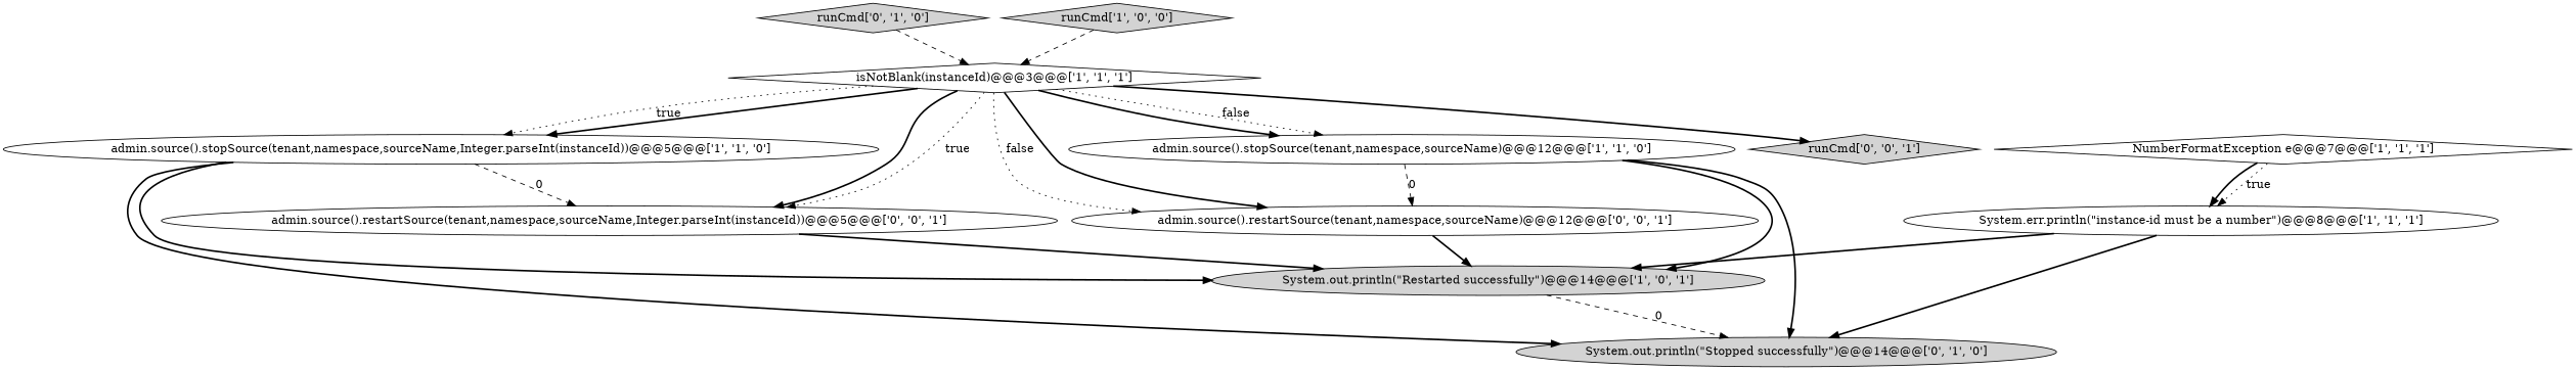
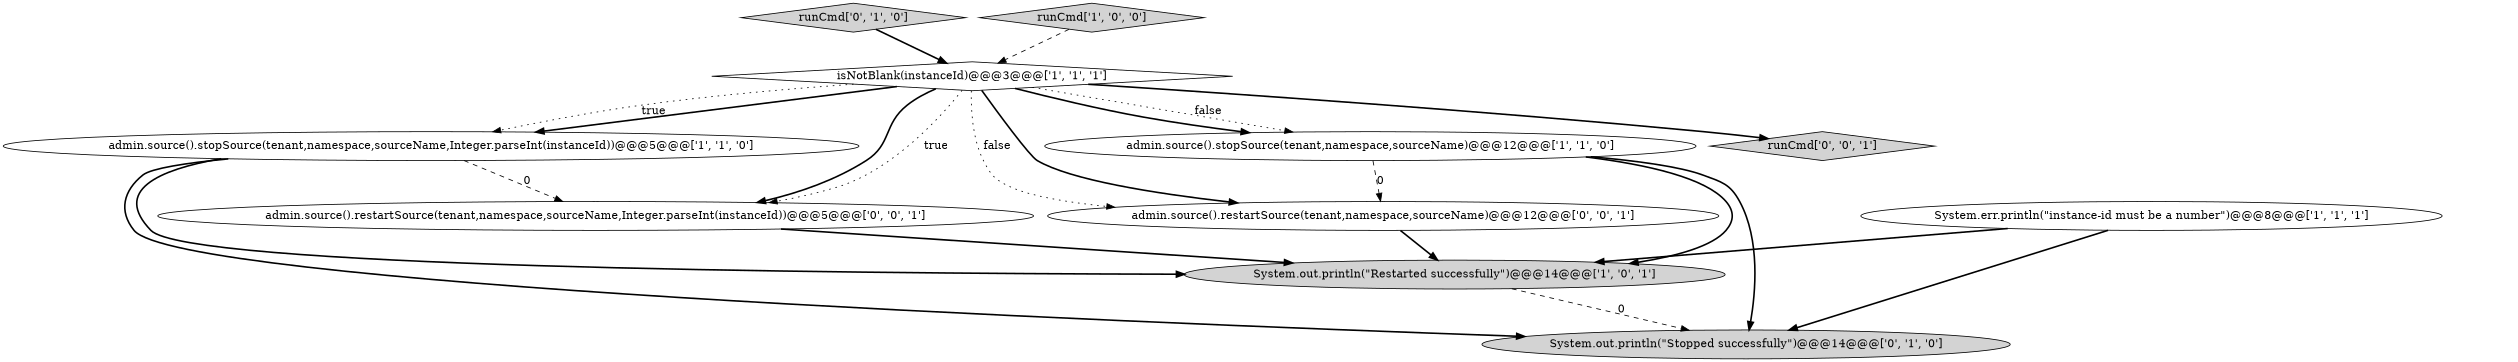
  digraph {
    node [fillcolor=white shape=ellipse style=filled]
    edge [style=bold]
    n1 [fillcolor=lightgray label="runCmd['0', '1', '0']" shape=diamond]
    n2 [label="isNotBlank(instanceId)@@@3@@@['1', '1', '1']" shape=diamond]
    n3 [label="admin.source().stopSource(tenant,namespace,sourceName,Integer.parseInt(instanceId))@@@5@@@['1', '1', '0']"]
    n4 [label="admin.source().restartSource(tenant,namespace,sourceName,Integer.parseInt(instanceId))@@@5@@@['0', '0', '1']"]
    n5 [label="admin.source().restartSource(tenant,namespace,sourceName)@@@12@@@['0', '0', '1']"]
    n6 [label="admin.source().stopSource(tenant,namespace,sourceName)@@@12@@@['1', '1', '0']"]
    n7 [fillcolor=lightgray label="runCmd['0', '0', '1']" shape=diamond]
    n8 [fillcolor=lightgray label="System.out.println(\"Restarted successfully\")@@@14@@@['1', '0', '1']"]
    n9 [fillcolor=lightgray label="System.out.println(\"Stopped successfully\")@@@14@@@['0', '1', '0']"]
    n10 [label="System.err.println(\"instance-id must be a number\")@@@8@@@['1', '1', '1']"]
    n11 [fillcolor=lightgray label="runCmd['1', '0', '0']" shape=diamond]
-   n12 [label="NumberFormatException e@@@7@@@['1', '1', '1']" shape=diamond]
-   n1 -> n2 [style=dashed]
+   n1 -> n2
    n2 -> n3
    n2 -> n3 [label=true style=dotted]
    n2 -> n4
    n2 -> n4 [label=true style=dotted]
    n2 -> n5 [label=false style=dotted]
    n2 -> n5
    n2 -> n6 [label=false style=dotted]
    n2 -> n6
    n2 -> n7
    n3 -> n4 [label=0 style=dashed]
    n3 -> n8
    n3 -> n9
    n4 -> n8
    n5 -> n8
    n6 -> n5 [label=0 style=dashed]
    n6 -> n8
    n6 -> n9
    n8 -> n9 [label=0 style=dashed]
    n10 -> n8
    n10 -> n9
    n11 -> n2 [style=dashed]
-   n12 -> n10 [label=true style=dotted]
-   n12 -> n10
  }
